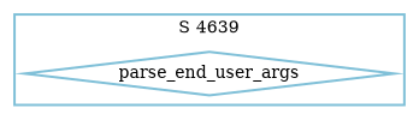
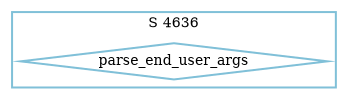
  digraph {
    n1 [color="#80C0D8" label=parse_end_user_args shape=diamond style=bold]
    subgraph cluster_1 {
      color="#80C0D8"
-     label="S 4639"
+     label="S 4636"
      style=bold
      n1
    }
  }
